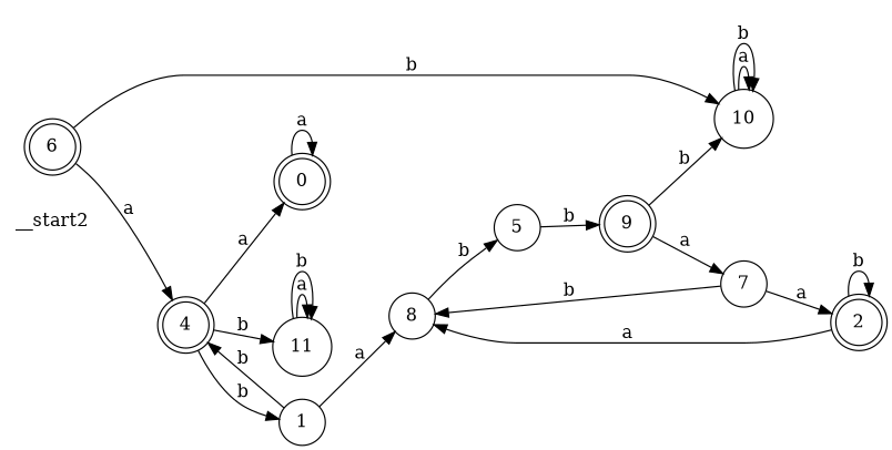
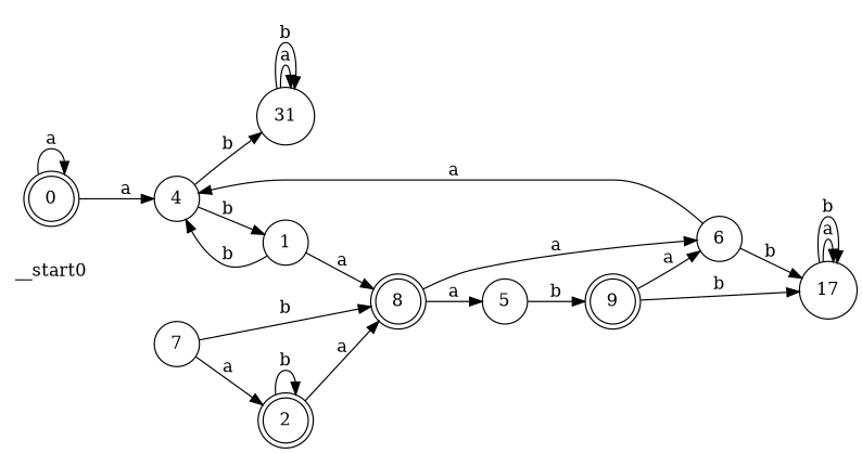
  digraph {
    rankdir=LR
    node [shape=circle color=black fillcolor=white style=filled]
-   __start0 [shape=none label=__start2 color="" fillcolor="" style=""]
+   __start0 [shape=none color="" fillcolor="" style=""]
    n2 [label=0 shape=doublecircle style="rounded,filled"]
-   n3 [label=11]
+   n3 [label=31]
    n4 [label=1]
-   n5 [label=4 shape=doublecircle]
-   n6 [label=8 style="rounded,filled"]
-   n7 [label=6 shape=doublecircle]
+   n5 [label=4]
+   n6 [label=8 shape=doublecircle style="rounded,filled"]
+   n7 [label=6]
    n8 [label=5]
    n9 [label=2 shape=doublecircle style="rounded,filled"]
-   n10 [label=10]
+   n10 [label=17]
    n11 [label=9 shape=doublecircle style="rounded,filled"]
    n12 [label=7]
    n2 -> n2 [label=a]
    n3 -> n3 [label=a]
    n3 -> n3 [label=b]
    n4 -> n5 [label=b]
    n4 -> n6 [label=a]
-   n5 -> n2 [label=a]
+   n2 -> n5 [label=a]
    n5 -> n3 [label=b]
    n5 -> n4 [label=b]
-   n6 -> n8 [label=b]
+   n6 -> n7 [label=a]
+   n6 -> n8 [label=a]
    n7 -> n5 [label=a]
    n7 -> n10 [label=b]
    n8 -> n11 [label=b]
    n9 -> n6 [label=a]
    n9 -> n9 [label=b]
    n10 -> n10 [label=a]
    n10 -> n10 [label=b]
    n11 -> n10 [label=b]
-   n11 -> n12 [label=a]
+   n11 -> n7 [label=a]
    n12 -> n6 [label=b]
    n12 -> n9 [label=a]
  }
